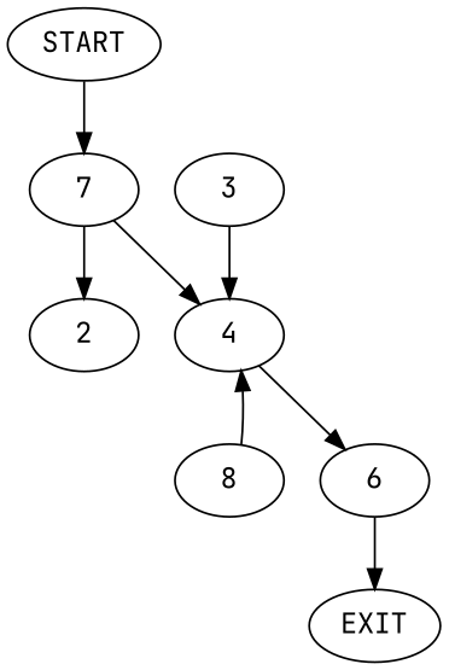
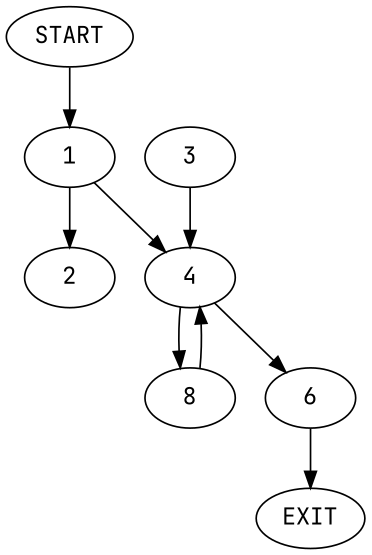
  digraph {
    fontname="JetBrains Mono"
    node [fontname="JetBrains Mono"]
    edge [fontname="JetBrains Mono"]
    n1 [label=START]
-   1 [label=7]
+   1
    2
    4
    n5 [label=EXIT]
    3
    n7 [label=8]
    6
    n1 -> 1
    1 -> 2
    1 -> 4
+   4 -> n7
    4 -> 6
    3 -> 4
    n7 -> 4
    6 -> n5
  }
